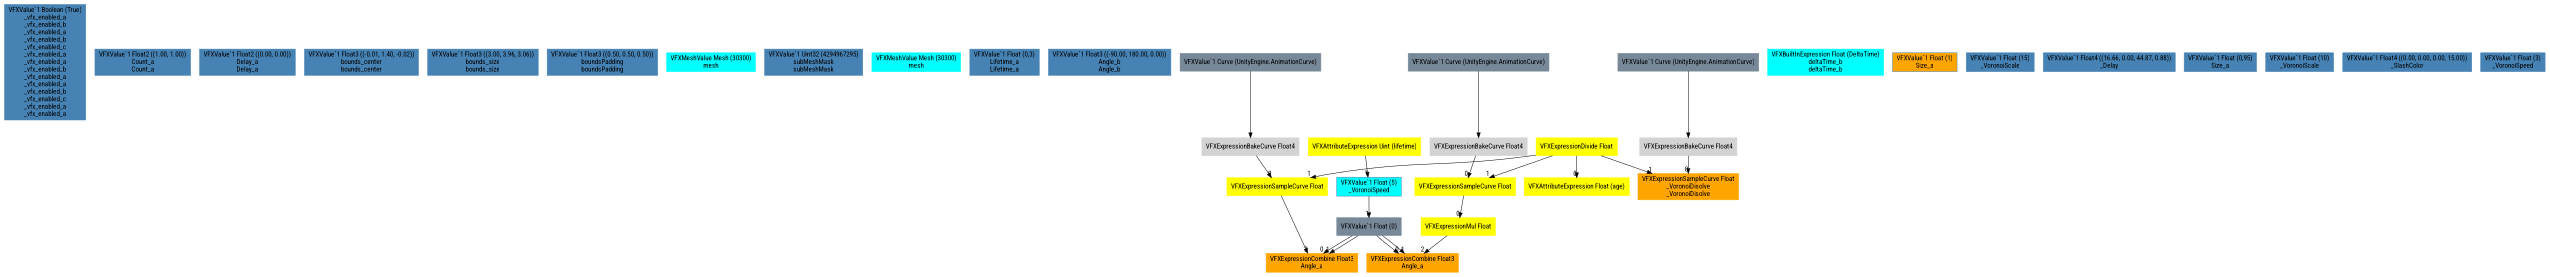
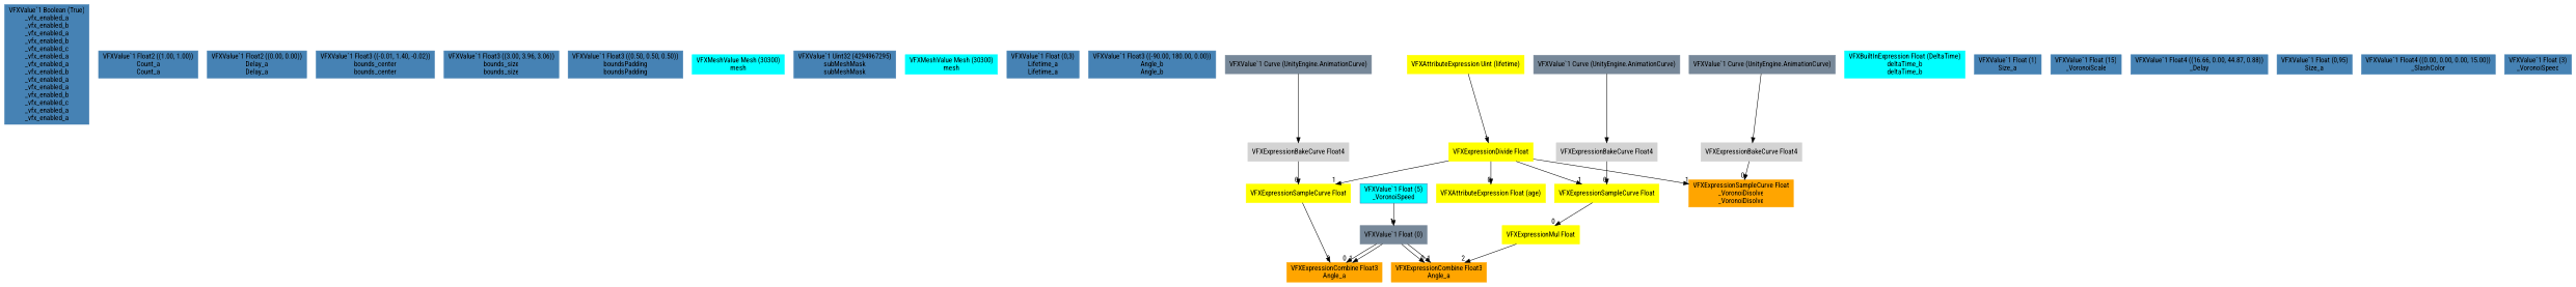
  digraph {
    fontname="Roboto Condensed"
    node [color=steelblue fontname="Roboto Condensed" shape=box style=filled]
    edge [fontname="Roboto Condensed" headlabel=0]
    n1 [label="VFXValue`1 Boolean (True)\n_vfx_enabled_a\n_vfx_enabled_b\n_vfx_enabled_a\n_vfx_enabled_b\n_vfx_enabled_c\n_vfx_enabled_a\n_vfx_enabled_a\n_vfx_enabled_b\n_vfx_enabled_a\n_vfx_enabled_a\n_vfx_enabled_b\n_vfx_enabled_c\n_vfx_enabled_a\n_vfx_enabled_a"]
    n2 [label="VFXValue`1 Float2 ((1.00, 1.00))\nCount_a\nCount_a"]
    n3 [label="VFXValue`1 Float2 ((0.00, 0.00))\nDelay_a\nDelay_a"]
    n4 [label="VFXValue`1 Float3 ((-0.01, 1.40, -0.02))\nbounds_center\nbounds_center"]
    n5 [label="VFXValue`1 Float3 ((3.00, 3.96, 3.06))\nbounds_size\nbounds_size"]
    n6 [label="VFXValue`1 Float3 ((0.50, 0.50, 0.50))\nboundsPadding\nboundsPadding"]
    n7 [color=cyan label="VFXMeshValue Mesh (30300)\nmesh"]
    n8 [label="VFXValue`1 Uint32 (4294967295)\nsubMeshMask\nsubMeshMask"]
    n9 [color=cyan label="VFXMeshValue Mesh (30300)\nmesh"]
    n10 [label="VFXValue`1 Float (0,3)\nLifetime_a\nLifetime_a"]
    n11 [label="VFXValue`1 Float3 ((-90.00, 180.00, 0.00))\nAngle_b\nAngle_b"]
    n12 [color=orange label="VFXExpressionCombine Float3\nAngle_a"]
    n13 [color=lightslategray label="VFXValue`1 Float (0)"]
    n14 [color=orange label="VFXExpressionCombine Float3\nAngle_a"]
    n15 [color=yellow label="VFXExpressionSampleCurve Float"]
    n16 [color=lightgray label="VFXExpressionBakeCurve Float4"]
    n17 [color=lightslategray label="VFXValue`1 Curve (UnityEngine.AnimationCurve)"]
    n18 [color=yellow label="VFXExpressionDivide Float"]
    n19 [color=orange label="VFXExpressionSampleCurve Float\n_VoronoiDisolve\n_VoronoiDisolve"]
    n20 [color=yellow label="VFXExpressionSampleCurve Float"]
    n21 [color=yellow label="VFXAttributeExpression Float (age)"]
    n22 [color=yellow label="VFXExpressionMul Float"]
    n23 [color=yellow label="VFXAttributeExpression Uint (lifetime)"]
    n24 [color=cyan label="VFXBuiltInExpression Float (DeltaTime)\ndeltaTime_b\ndeltaTime_b"]
-   n25 [label="VFXValue`1 Float (1)\nSize_a" fillcolor=orange]
+   n25 [label="VFXValue`1 Float (1)\nSize_a"]
    n26 [label="VFXValue`1 Float (15)\n_VoronoiScale"]
    n27 [label="VFXValue`1 Float4 ((16.66, 0.00, 44.87, 0.88))\n_Delay"]
    n28 [fillcolor=cyan label="VFXValue`1 Float (5)\n_VoronoiSpeed"]
    n29 [color=lightgray label="VFXExpressionBakeCurve Float4"]
    n30 [color=lightslategray label="VFXValue`1 Curve (UnityEngine.AnimationCurve)"]
    n31 [label="VFXValue`1 Float (0,95)\nSize_a"]
-   n32 [label="VFXValue`1 Float (10)\n_VoronoiScale"]
    n33 [label="VFXValue`1 Float4 ((0.00, 0.00, 0.00, 15.00))\n_SlashColor"]
    n34 [label="VFXValue`1 Float (3)\n_VoronoiSpeed"]
    n35 [color=lightgray label="VFXExpressionBakeCurve Float4"]
    n36 [color=lightslategray label="VFXValue`1 Curve (UnityEngine.AnimationCurve)"]
    n13 -> n12
    n13 -> n12 [headlabel=1]
    n13 -> n14
    n13 -> n14 [headlabel=1]
    n15 -> n12 [headlabel=2]
    n16 -> n15
    n17 -> n16 [headlabel=""]
    n18 -> n15 [headlabel=1]
    n18 -> n19 [headlabel=1]
    n18 -> n20 [headlabel=1]
    n18 -> n21
    n20 -> n22
    n22 -> n14 [headlabel=2]
-   n23 -> n28 [headlabel=1]
+   n23 -> n18 [headlabel=1]
    n28 -> n13 [headlabel=1]
    n29 -> n19
    n30 -> n29 [headlabel=""]
    n35 -> n20
    n36 -> n35 [headlabel=""]
  }
